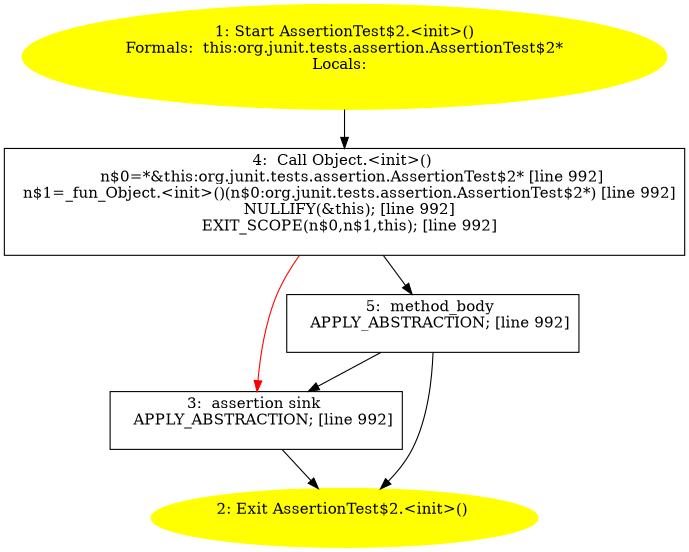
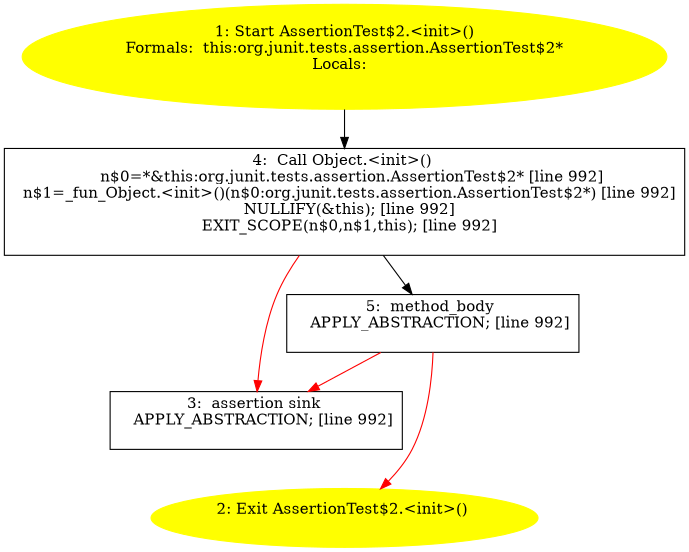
  digraph {
    node [shape=box]
    n1 [color=yellow label="1: Start AssertionTest$2.<init>()\nFormals:  this:org.junit.tests.assertion.AssertionTest$2*\nLocals:  \n  " style=filled shape=""]
    n2 [label="4:  Call Object.<init>() \n   n$0=*&this:org.junit.tests.assertion.AssertionTest$2* [line 992]\n  n$1=_fun_Object.<init>()(n$0:org.junit.tests.assertion.AssertionTest$2*) [line 992]\n  NULLIFY(&this); [line 992]\n  EXIT_SCOPE(n$0,n$1,this); [line 992]\n "]
    n3 [label="3:  assertion sink \n   APPLY_ABSTRACTION; [line 992]\n "]
    n4 [label="5:  method_body \n   APPLY_ABSTRACTION; [line 992]\n "]
    n5 [color=yellow label="2: Exit AssertionTest$2.<init>() \n  " style=filled shape=""]
    n1 -> n2
    n2 -> n3 [color=red]
    n2 -> n4
-   n3 -> n5
-   n4 -> n3 [color=black]
-   n4 -> n5
+   n4 -> n3 [color=red]
+   n4 -> n5 [color=red]
  }
